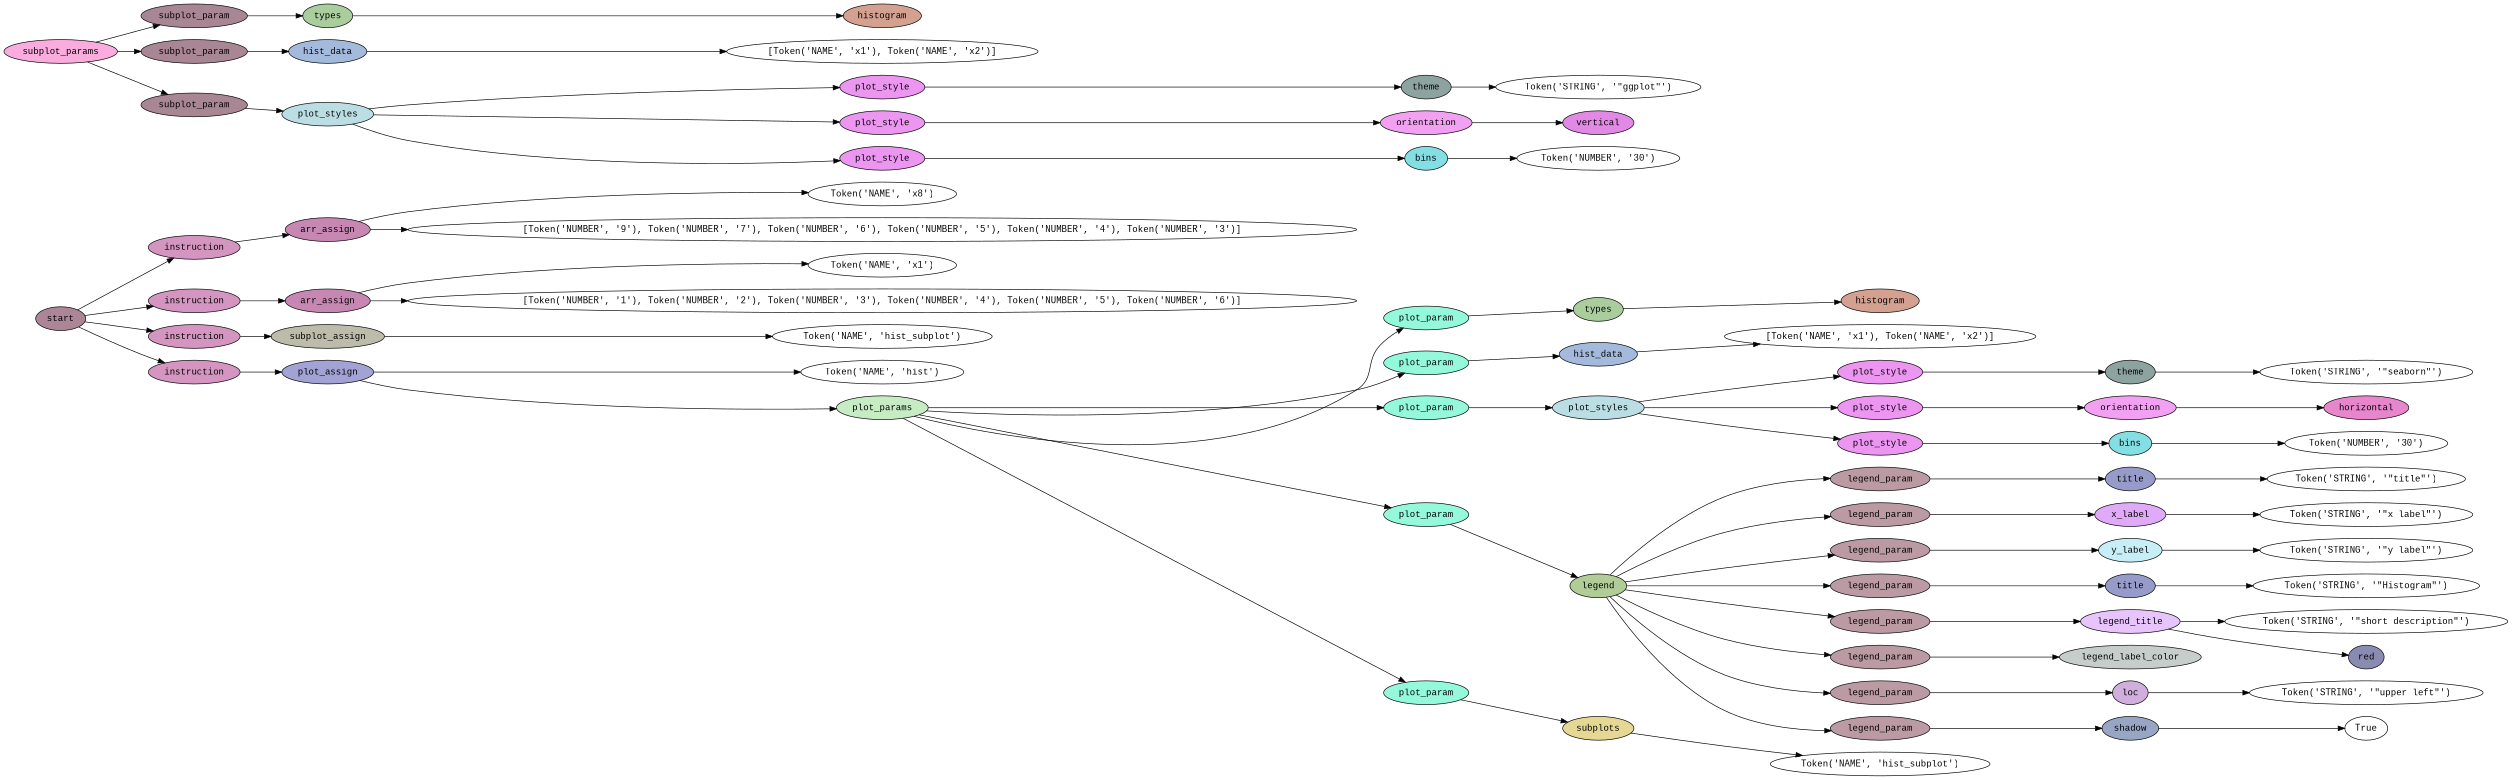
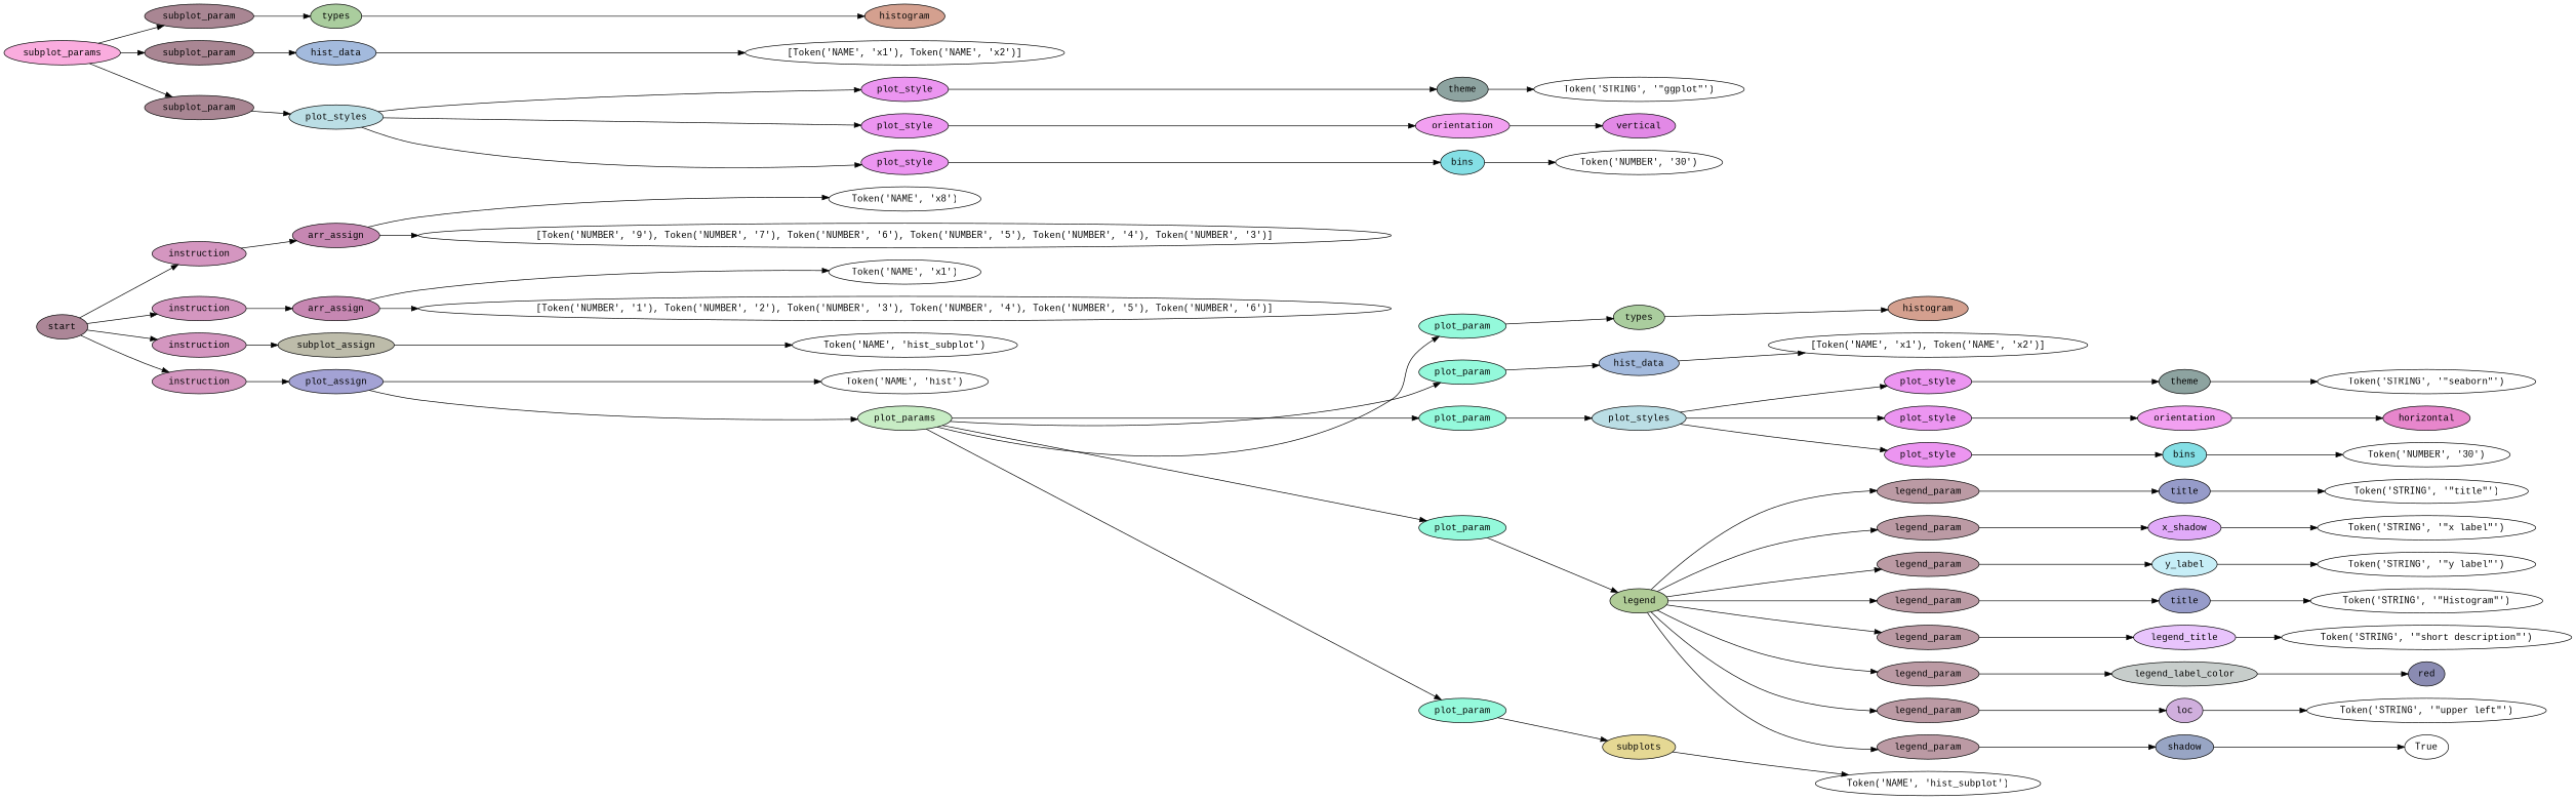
  digraph {
    fontname="Liberation Mono"
    rankdir=LR
    node [fontname="Liberation Mono" style=filled]
    edge [fontname="Liberation Mono"]
    n1 [label="Token('NAME', 'x8')" style=""]
    n2 [label="[Token('NUMBER', '9'), Token('NUMBER', '7'), Token('NUMBER', '6'), Token('NUMBER', '5'), Token('NUMBER', '4'), Token('NUMBER', '3')]" style=""]
    n3 [fillcolor="#c687b2" label=arr_assign]
    n4 [fillcolor="#d496c0" label=instruction]
    n5 [label="Token('NAME', 'x1')" style=""]
    n6 [label="[Token('NUMBER', '1'), Token('NUMBER', '2'), Token('NUMBER', '3'), Token('NUMBER', '4'), Token('NUMBER', '5'), Token('NUMBER', '6')]" style=""]
    n7 [fillcolor="#c687b2" label=arr_assign]
    n8 [fillcolor="#d496c0" label=instruction]
    n9 [label="Token('NAME', 'hist_subplot')" style=""]
    n10 [fillcolor="#d4a08f" label=histogram]
    n11 [fillcolor="#aacd9e" label=types]
    n12 [fillcolor="#a98693" label=subplot_param]
    n13 [label="[Token('NAME', 'x1'), Token('NAME', 'x2')]" style=""]
    n14 [fillcolor="#a3badd" label=hist_data]
    n15 [fillcolor="#a98693" label=subplot_param]
    n16 [label="Token('STRING', '\"ggplot\"')" style=""]
    n17 [fillcolor="#8da3a0" label=theme]
    n18 [fillcolor="#ec95f1" label=plot_style]
    n19 [fillcolor="#e289e6" label=vertical]
    n20 [fillcolor="#f2a0f1" label=orientation]
    n21 [fillcolor="#ec95f1" label=plot_style]
    n22 [label="Token('NUMBER', '30')" style=""]
    n23 [fillcolor="#84dfe5" label=bins]
    n24 [fillcolor="#ec95f1" label=plot_style]
    n25 [fillcolor="#bbdee5" label=plot_styles]
    n26 [fillcolor="#a98693" label=subplot_param]
    n27 [fillcolor="#faacde" label=subplot_params]
    n28 [fillcolor="#bdbcaa" label=subplot_assign]
    n29 [fillcolor="#d496c0" label=instruction]
    n30 [label="Token('NAME', 'hist')" style=""]
    n31 [fillcolor="#d4a08f" label=histogram]
    n32 [fillcolor="#aacd9e" label=types]
    n33 [fillcolor="#94f9db" label=plot_param]
    n34 [label="[Token('NAME', 'x1'), Token('NAME', 'x2')]" style=""]
    n35 [fillcolor="#a3badd" label=hist_data]
    n36 [fillcolor="#94f9db" label=plot_param]
    n37 [label="Token('STRING', '\"seaborn\"')" style=""]
    n38 [fillcolor="#8da3a0" label=theme]
    n39 [fillcolor="#ec95f1" label=plot_style]
    n40 [fillcolor="#e786cc" label=horizontal]
    n41 [fillcolor="#f2a0f1" label=orientation]
    n42 [fillcolor="#ec95f1" label=plot_style]
    n43 [label="Token('NUMBER', '30')" style=""]
    n44 [fillcolor="#84dfe5" label=bins]
    n45 [fillcolor="#ec95f1" label=plot_style]
    n46 [fillcolor="#bbdee5" label=plot_styles]
    n47 [fillcolor="#94f9db" label=plot_param]
    n48 [label="Token('STRING', '\"title\"')" style=""]
    n49 [fillcolor="#969bc9" label=title]
    n50 [fillcolor="#bb9aa4" label=legend_param]
    n51 [label="Token('STRING', '\"x label\"')" style=""]
-   n52 [fillcolor="#e1aaf9" label=x_label]
+   n52 [fillcolor="#e1aaf9" label=x_shadow]
    n53 [fillcolor="#bb9aa4" label=legend_param]
    n54 [label="Token('STRING', '\"y label\"')" style=""]
    n55 [fillcolor="#c7eef7" label=y_label]
    n56 [fillcolor="#bb9aa4" label=legend_param]
    n57 [label="Token('STRING', '\"Histogram\"')" style=""]
    n58 [fillcolor="#969bc9" label=title]
    n59 [fillcolor="#bb9aa4" label=legend_param]
    n60 [label="Token('STRING', '\"short description\"')" style=""]
    n61 [fillcolor="#e8c4fc" label=legend_title]
    n62 [fillcolor="#bb9aa4" label=legend_param]
    n63 [fillcolor="#8a8bb2" label=red]
    n64 [fillcolor="#c7cdcb" label=legend_label_color]
    n65 [fillcolor="#bb9aa4" label=legend_param]
    n66 [label="Token('STRING', '\"upper left\"')" style=""]
    n67 [fillcolor="#d0afdd" label=loc]
    n68 [fillcolor="#bb9aa4" label=legend_param]
    n69 [label=True style=""]
    n70 [fillcolor="#98a5c4" label=shadow]
    n71 [fillcolor="#bb9aa4" label=legend_param]
    n72 [fillcolor="#b0cc97" label=legend]
    n73 [fillcolor="#94f9db" label=plot_param]
    n74 [label="Token('NAME', 'hist_subplot')" style=""]
    n75 [fillcolor="#e5d894" label=subplots]
    n76 [fillcolor="#94f9db" label=plot_param]
    n77 [fillcolor="#c7ecc4" label=plot_params]
    n78 [fillcolor="#a3a2d4" label=plot_assign]
    n79 [fillcolor="#d496c0" label=instruction]
    n80 [fillcolor="#ac8697" label=start]
    n3 -> n1
    n3 -> n2
    n4 -> n3
    n7 -> n5
    n7 -> n6
    n8 -> n7
    n11 -> n10
    n12 -> n11
    n14 -> n13
    n15 -> n14
    n17 -> n16
    n18 -> n17
    n20 -> n19
    n21 -> n20
    n23 -> n22
    n24 -> n23
    n25 -> n18
    n25 -> n21
    n25 -> n24
    n26 -> n25
    n27 -> n12
    n27 -> n15
    n27 -> n26
    n28 -> n9
    n29 -> n28
    n32 -> n31
    n33 -> n32
    n35 -> n34
    n36 -> n35
    n38 -> n37
    n39 -> n38
    n41 -> n40
    n42 -> n41
    n44 -> n43
    n45 -> n44
    n46 -> n39
    n46 -> n42
    n46 -> n45
    n47 -> n46
    n49 -> n48
    n50 -> n49
    n52 -> n51
    n53 -> n52
    n55 -> n54
    n56 -> n55
    n58 -> n57
    n59 -> n58
    n61 -> n60
    n62 -> n61
-   n61 -> n63
+   n64 -> n63
    n65 -> n64
    n67 -> n66
    n68 -> n67
    n70 -> n69
    n71 -> n70
    n72 -> n50
    n72 -> n53
    n72 -> n56
    n72 -> n59
    n72 -> n62
    n72 -> n65
    n72 -> n68
    n72 -> n71
    n73 -> n72
    n75 -> n74
    n76 -> n75
    n77 -> n33
    n77 -> n36
    n77 -> n47
    n77 -> n73
    n77 -> n76
    n78 -> n30
    n78 -> n77
    n79 -> n78
    n80 -> n4
    n80 -> n8
    n80 -> n29
    n80 -> n79
  }
